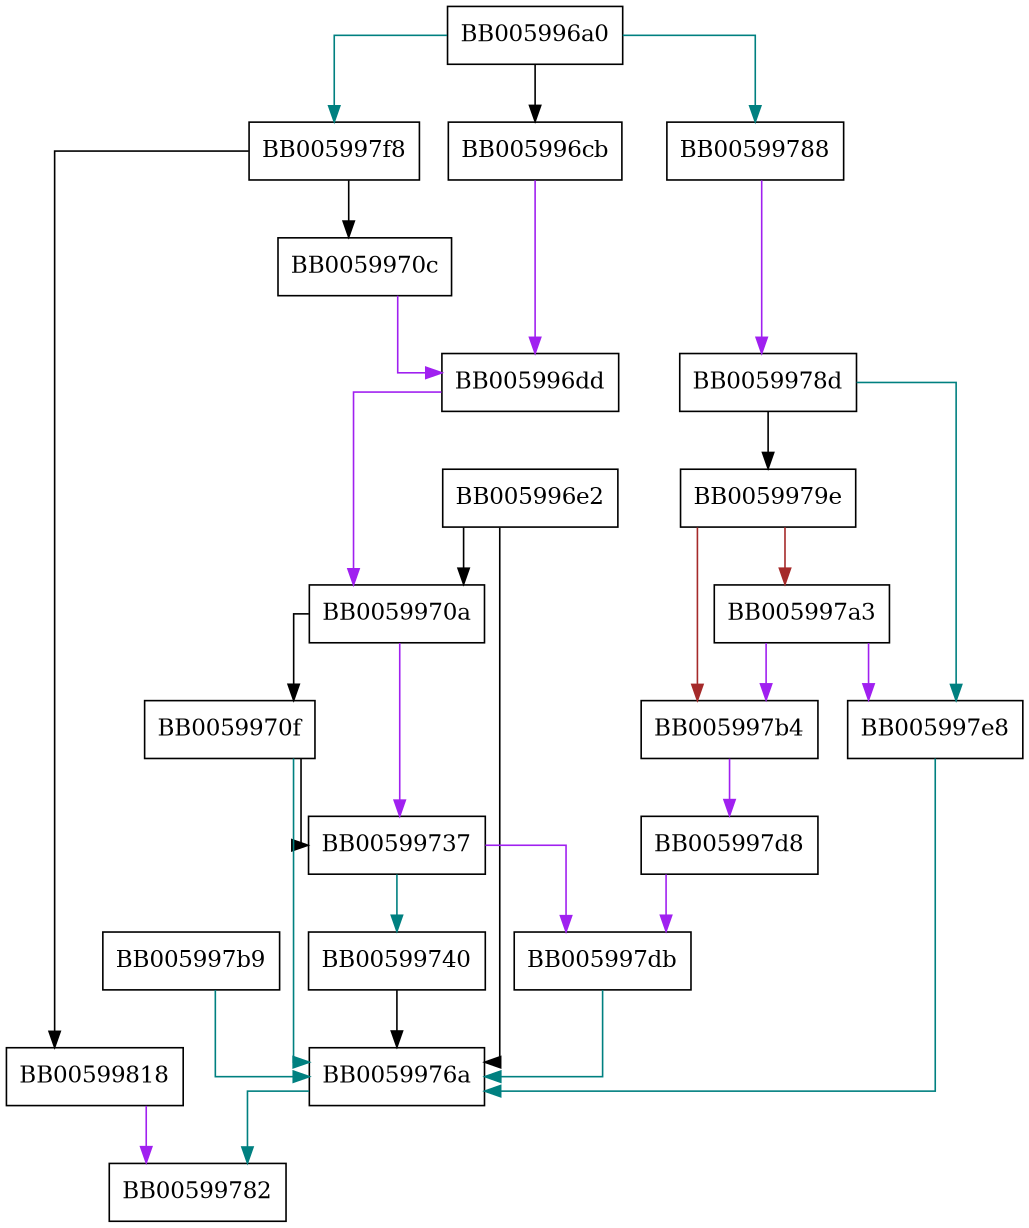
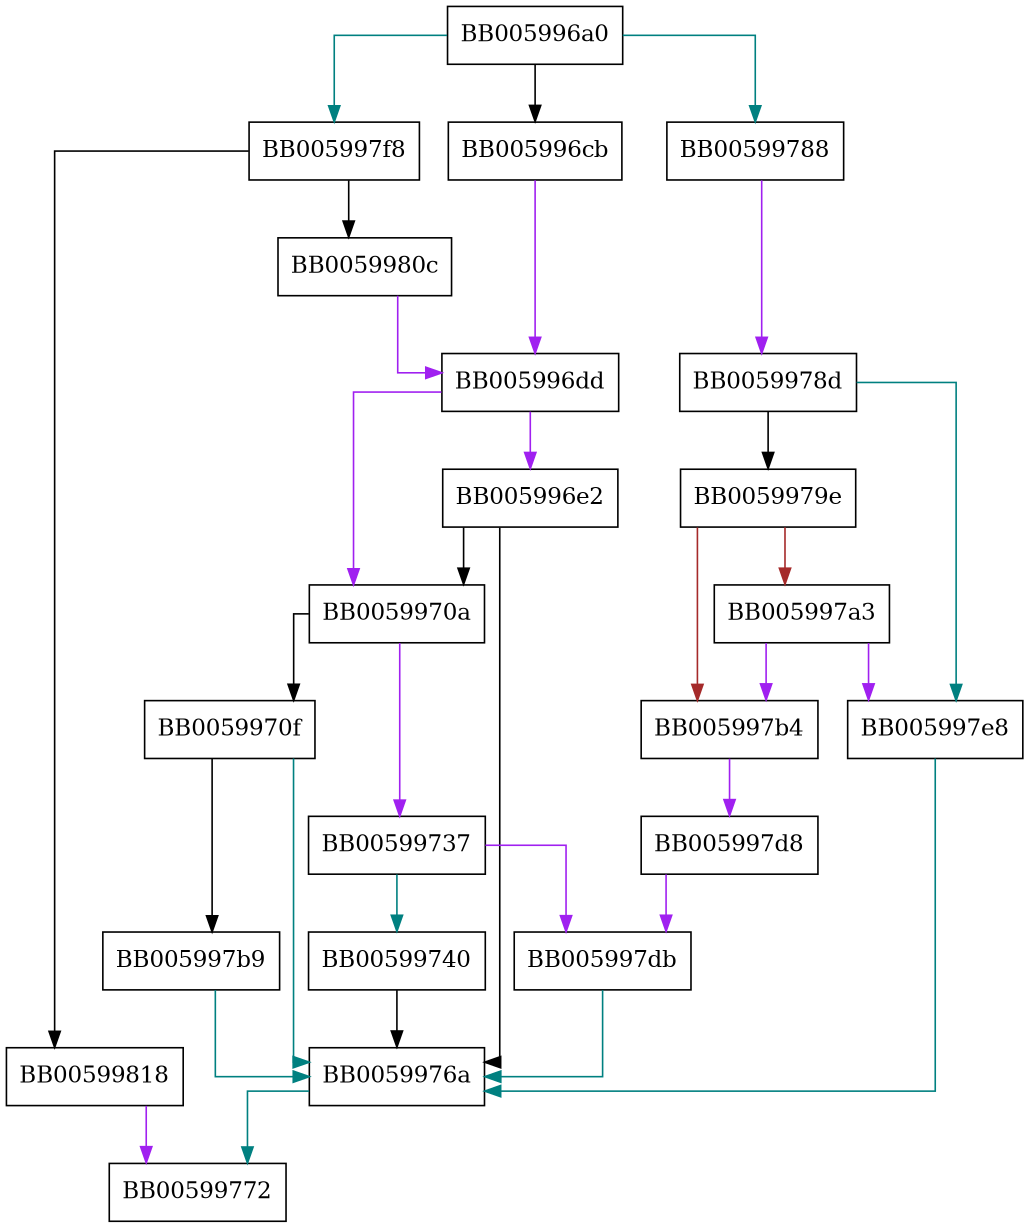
  digraph {
    splines=ortho
    node [shape=box]
    edge [color=purple]
    BB005996a0
    BB00599788
    BB005996cb
    BB005997f8
    BB0059978d
    BB005996dd
    BB0059979e
    BB005997b4
    BB005997a3
    BB005997e8
    BB00599818
-   BB0059980c [label=BB0059970c]
+   BB0059980c
    BB0059970a
    BB005996e2
-   BB00599772 [label=BB00599782]
+   BB00599772
    BB00599737
    BB0059970f
    BB0059976a
    BB005997db
    BB00599740
    BB005997d8
    BB005997b9
    BB005996a0 -> BB00599788 [color=teal]
    BB005996a0 -> BB005996cb [color=black]
    BB005996a0 -> BB005997f8 [color=teal]
    BB00599788 -> BB0059978d
    BB005996cb -> BB005996dd
    BB005997f8 -> BB00599818 [color=black]
    BB005997f8 -> BB0059980c [color=black]
    BB0059978d -> BB0059979e [color=black]
    BB0059978d -> BB005997e8 [color=teal]
    BB005996dd -> BB0059970a
+   BB005996dd -> BB005996e2
    BB0059979e -> BB005997b4 [color=brown]
    BB0059979e -> BB005997a3 [color=brown]
    BB005997b4 -> BB005997d8
    BB005997a3 -> BB005997b4
    BB005997a3 -> BB005997e8
    BB005997e8 -> BB0059976a [color=teal]
    BB00599818 -> BB00599772
    BB0059980c -> BB005996dd
    BB0059970a -> BB00599737
    BB0059970a -> BB0059970f [color=black]
    BB005996e2 -> BB0059970a [color=black]
    BB005996e2 -> BB0059976a [color=black]
    BB00599737 -> BB005997db
    BB00599737 -> BB00599740 [color=teal]
-   BB0059970f -> BB00599737 [color=black]
+   BB0059970f -> BB005997b9 [color=black]
    BB0059970f -> BB0059976a [color=teal]
    BB0059976a -> BB00599772 [color=teal]
    BB005997db -> BB0059976a [color=teal]
    BB00599740 -> BB0059976a [color=black]
    BB005997d8 -> BB005997db
    BB005997b9 -> BB0059976a [color=teal]
  }
